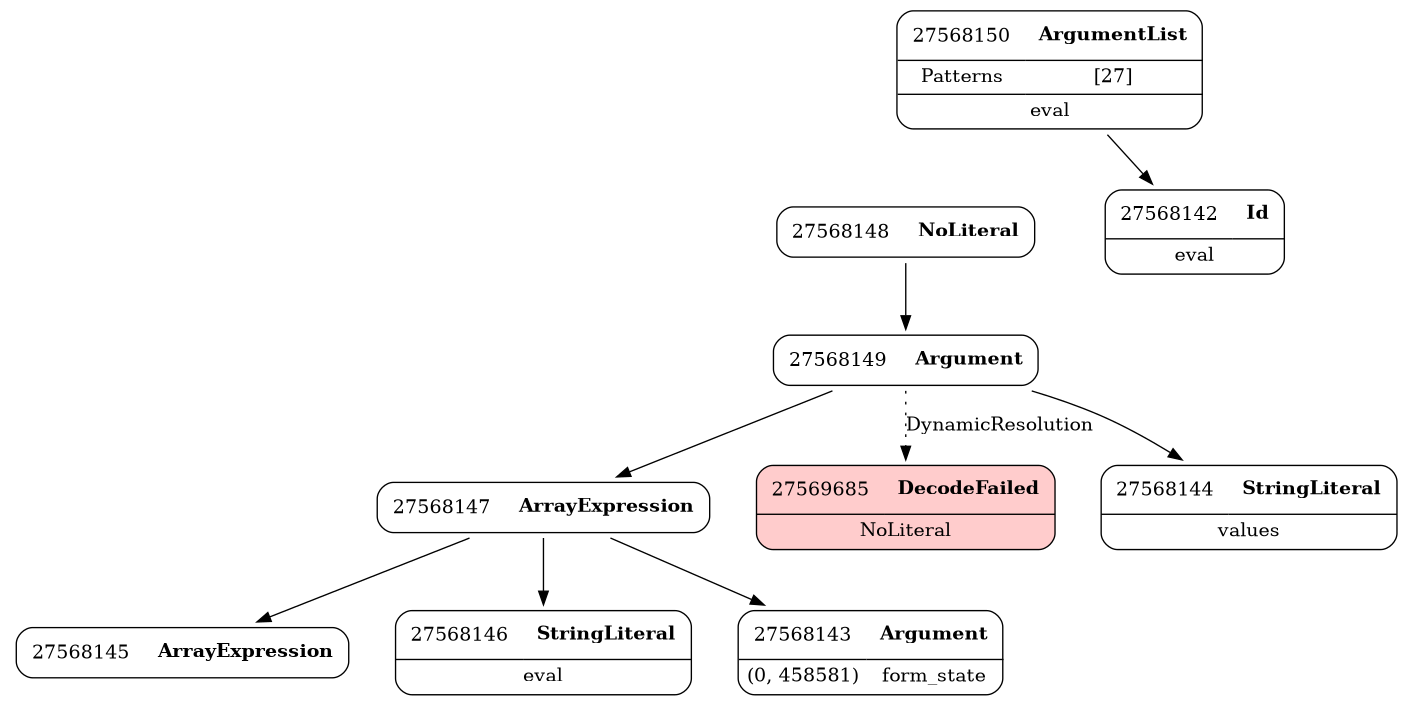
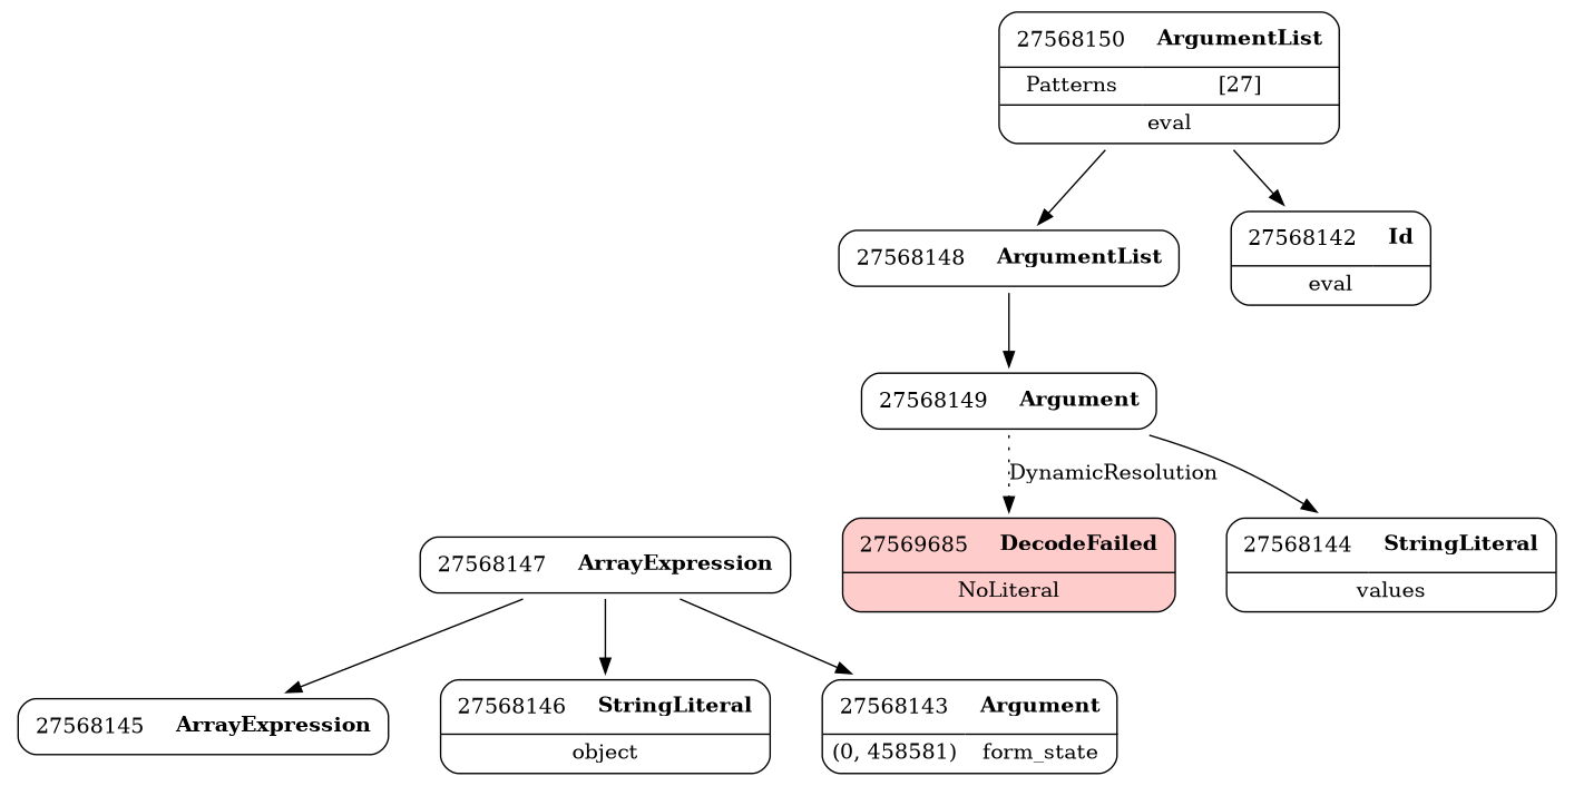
  digraph {
    node [shape=none]
    edge [weight=2]
-   n1 [label=<<TABLE border='1' cellspacing='0' cellpadding='10' style='rounded' ><TR><TD border='0'>27568148</TD><TD border='0'><B>NoLiteral</B></TD></TR></TABLE>>]
+   n1 [label=<<TABLE border='1' cellspacing='0' cellpadding='10' style='rounded' ><TR><TD border='0'>27568148</TD><TD border='0'><B>ArgumentList</B></TD></TR></TABLE>>]
    n2 [label=<<TABLE border='1' cellspacing='0' cellpadding='10' style='rounded' ><TR><TD border='0'>27568149</TD><TD border='0'><B>Argument</B></TD></TR></TABLE>>]
    n3 [label=<<TABLE border='1' cellspacing='0' cellpadding='10' style='rounded' ><TR><TD border='0'>27568147</TD><TD border='0'><B>ArrayExpression</B></TD></TR></TABLE>>]
    n4 [label=<<TABLE border='1' cellspacing='0' cellpadding='10' style='rounded' bgcolor='#FFCCCC' ><TR><TD border='0'>27569685</TD><TD border='0'><B>DecodeFailed</B></TD></TR><HR/><TR><TD border='0' cellpadding='5' colspan='2'>NoLiteral</TD></TR></TABLE>>]
    n5 [label=<<TABLE border='1' cellspacing='0' cellpadding='10' style='rounded' ><TR><TD border='0'>27568144</TD><TD border='0'><B>StringLiteral</B></TD></TR><HR/><TR><TD border='0' cellpadding='5' colspan='2'>values</TD></TR></TABLE>>]
    n6 [label=<<TABLE border='1' cellspacing='0' cellpadding='10' style='rounded' ><TR><TD border='0'>27568145</TD><TD border='0'><B>ArrayExpression</B></TD></TR></TABLE>>]
-   n7 [label=<<TABLE border='1' cellspacing='0' cellpadding='10' style='rounded' ><TR><TD border='0'>27568146</TD><TD border='0'><B>StringLiteral</B></TD></TR><HR/><TR><TD border='0' cellpadding='5' colspan='2'>eval</TD></TR></TABLE>>]
+   n7 [label=<<TABLE border='1' cellspacing='0' cellpadding='10' style='rounded' ><TR><TD border='0'>27568146</TD><TD border='0'><B>StringLiteral</B></TD></TR><HR/><TR><TD border='0' cellpadding='5' colspan='2'>object</TD></TR></TABLE>>]
    n8 [label=<<TABLE border='1' cellspacing='0' cellpadding='10' style='rounded' ><TR><TD border='0'>27568143</TD><TD border='0'><B>Argument</B></TD></TR><HR/><TR><TD border='0' cellpadding='5'>(0, 458581)</TD><TD border='0' cellpadding='5'>form_state</TD></TR></TABLE>>]
    n9 [label=<<TABLE border='1' cellspacing='0' cellpadding='10' style='rounded' ><TR><TD border='0'>27568150</TD><TD border='0'><B>ArgumentList</B></TD></TR><HR/><TR><TD border='0' cellpadding='5'>Patterns</TD><TD border='0' cellpadding='5'>[27]</TD></TR><HR/><TR><TD border='0' cellpadding='5' colspan='2'>eval</TD></TR></TABLE>>]
    n10 [label=<<TABLE border='1' cellspacing='0' cellpadding='10' style='rounded' ><TR><TD border='0'>27568142</TD><TD border='0'><B>Id</B></TD></TR><HR/><TR><TD border='0' cellpadding='5' colspan='2'>eval</TD></TR></TABLE>>]
    n1 -> n2
-   n2 -> n3
    n2 -> n4 [label=DynamicResolution style=dotted weight=""]
    n2 -> n5
    n3 -> n6
    n3 -> n7
    n3 -> n8
+   n9 -> n1
    n9 -> n10
  }
